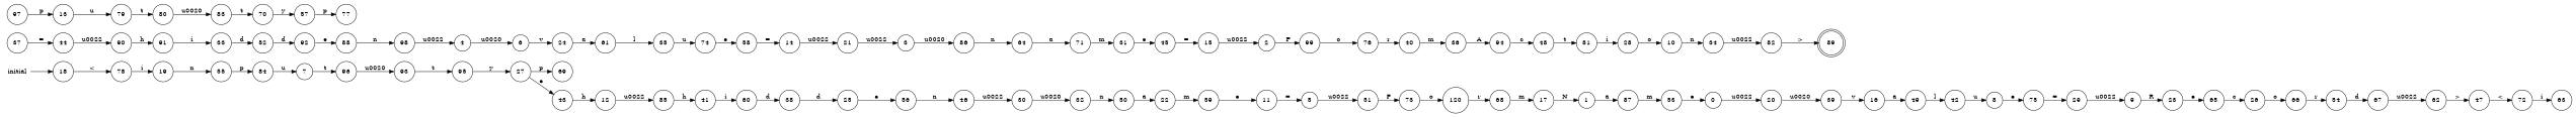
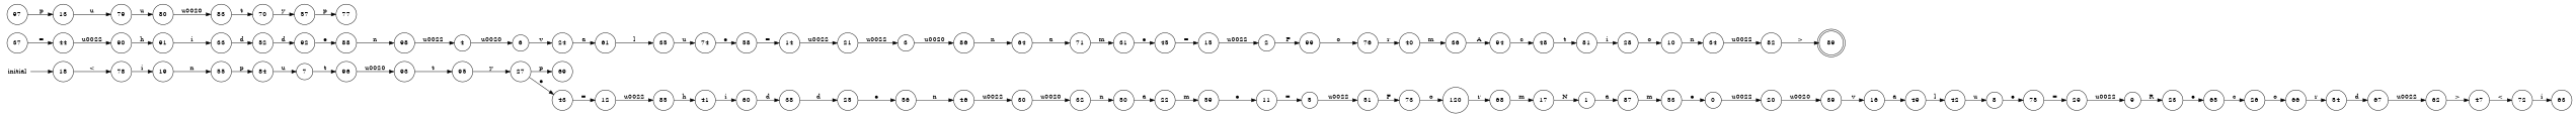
  digraph {
    rankdir=LR
    node [shape=circle]
    0
    20
    39
    16
    1
    87
    53
    2
    99
    76
    40
    3
    86
    64
    71
    4
    6
    24
    61
    5
    51
    73
    n23 [label=120]
    35
    7
    96
    93
    95
    8
    75
    29
    9
    23
    65
    26
    10
    34
    82
    89 [shape=doublecircle]
    11
    12
    85
    41
    60
    13
    79
    80
    83
    14
    21
    15
    49
    42
    17
    18
    78
    19
    initial [shape=plaintext]
    55
    84
    22
    59
    66
    74
    25
    56
    46
    30
    54
    67
    27
    69
    43
    28
    32
    50
    31
    45
    33
    52
    92
    88
    58
    36
    94
    48
    81
    37
    44
    90
    91
    38
    47
    72
    63
    68
    98
    62
    57
    77
    97
    70
    0 -> 20 [label="\u0022"]
    20 -> 39 [label="\u0020"]
    39 -> 16 [label=v]
    16 -> 49 [label=a]
    1 -> 87 [label=a]
    87 -> 53 [label=m]
    53 -> 0 [label=e]
    2 -> 99 [label=F]
    99 -> 76 [label=o]
    76 -> 40 [label=r]
    40 -> 36 [label=m]
    3 -> 86 [label="\u0020"]
    86 -> 64 [label=n]
    64 -> 71 [label=a]
    71 -> 31 [label=m]
    4 -> 6 [label="\u0020"]
    6 -> 24 [label=v]
    24 -> 61 [label=a]
    61 -> 35 [label=l]
    5 -> 51 [label="\u0022"]
    51 -> 73 [label=F]
    73 -> n23 [label=o]
    n23 -> 68 [label=r]
    35 -> 74 [label=u]
    7 -> 96 [label=t]
    96 -> 93 [label="\u0020"]
    93 -> 95 [label=t]
    95 -> 27 [label=y]
    8 -> 75 [label=e]
    75 -> 29 [label="="]
    29 -> 9 [label="\u0022"]
    9 -> 23 [label=R]
    23 -> 65 [label=e]
    65 -> 26 [label=c]
    26 -> 66 [label=o]
    10 -> 34 [label=n]
    34 -> 82 [label="\u0022"]
    82 -> 89 [label=">"]
    11 -> 5 [label="="]
    12 -> 85 [label="\u0022"]
    85 -> 41 [label=h]
    41 -> 60 [label=i]
    60 -> 38 [label=d]
    13 -> 79 [label=u]
-   79 -> 80 [label=t]
+   79 -> 80 [label=u]
    80 -> 83 [label="\u0020"]
    83 -> 70 [label=t]
    14 -> 21 [label="\u0022"]
    21 -> 3 [label="\u0022"]
    15 -> 2 [label="\u0022"]
    49 -> 42 [label=l]
    42 -> 8 [label=u]
    17 -> 1 [label=N]
    18 -> 78 [label="<"]
    78 -> 19 [label=i]
    19 -> 55 [label=n]
    initial -> 18
    55 -> 84 [label=p]
    84 -> 7 [label=u]
    22 -> 59 [label=m]
    59 -> 11 [label=e]
    66 -> 54 [label=r]
    74 -> 58 [label=e]
    25 -> 56 [label=e]
    56 -> 46 [label=n]
    46 -> 30 [label="\u0022"]
    30 -> 32 [label="\u0020"]
    54 -> 67 [label=d]
    67 -> 62 [label="\u0022"]
    27 -> 69 [label=p]
    27 -> 43 [label=e]
-   43 -> 12 [label=h]
+   43 -> 12 [label="="]
    28 -> 10 [label=o]
    32 -> 50 [label=n]
    50 -> 22 [label=a]
    31 -> 45 [label=e]
    45 -> 15 [label="="]
    33 -> 52 [label=d]
    52 -> 92 [label=d]
    92 -> 88 [label=e]
    88 -> 98 [label=n]
    58 -> 14 [label="="]
    36 -> 94 [label=A]
    94 -> 48 [label=c]
    48 -> 81 [label=t]
    81 -> 28 [label=i]
    37 -> 44 [label="="]
    44 -> 90 [label="\u0022"]
    90 -> 91 [label=h]
    91 -> 33 [label=i]
    38 -> 25 [label=d]
    47 -> 72 [label="<"]
    72 -> 63 [label=i]
    68 -> 17 [label=m]
    98 -> 4 [label="\u0022"]
    62 -> 47 [label=">"]
    57 -> 77 [label=p]
    97 -> 13 [label=p]
    70 -> 57 [label=y]
  }
